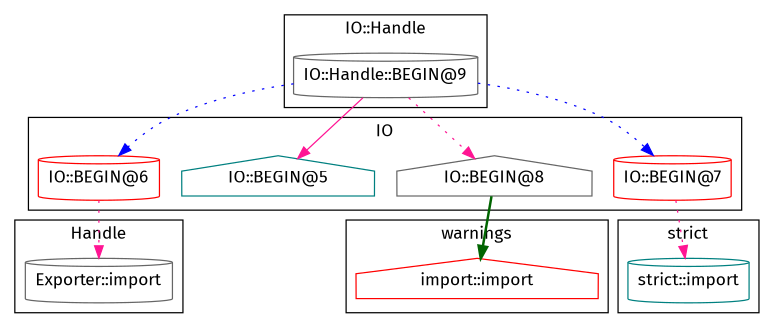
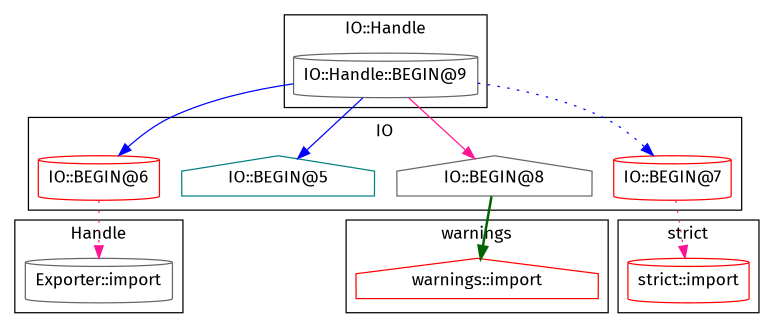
  digraph {
    fontname="Fira Sans"
    node [color=red fontname="Fira Sans" shape=cylinder]
    edge [color=deeppink fontname="Fira Sans" style=dotted]
    "IO::BEGIN@6"
    "IO::BEGIN@8" [color=gray40 shape=house]
    "IO::BEGIN@5" [color=teal shape=house]
    "IO::BEGIN@7"
    "IO::Handle::BEGIN@9" [color=gray40]
    "Exporter::import" [color=gray40]
-   "strict::import" [color=teal]
-   "warnings::import" [shape=house label="import::import"]
+   "strict::import"
+   "warnings::import" [shape=house]
    subgraph cluster_1 {
      label=IO
      "IO::BEGIN@6"
      "IO::BEGIN@8"
      "IO::BEGIN@5"
      "IO::BEGIN@7"
    }
    subgraph cluster_2 {
      label="IO::Handle"
      "IO::Handle::BEGIN@9"
    }
    subgraph cluster_3 {
      label=Handle
      "Exporter::import"
    }
    subgraph cluster_4 {
      label="strict"
      "strict::import"
    }
    subgraph cluster_5 {
      label=warnings
      "warnings::import"
    }
    "IO::BEGIN@6" -> "Exporter::import"
    "IO::BEGIN@8" -> "warnings::import" [color=darkgreen style=bold]
    "IO::BEGIN@7" -> "strict::import"
-   "IO::Handle::BEGIN@9" -> "IO::BEGIN@6" [color=blue]
-   "IO::Handle::BEGIN@9" -> "IO::BEGIN@8"
-   "IO::Handle::BEGIN@9" -> "IO::BEGIN@5" [style=solid]
+   "IO::Handle::BEGIN@9" -> "IO::BEGIN@6" [color=blue style=solid]
+   "IO::Handle::BEGIN@9" -> "IO::BEGIN@8" [style=solid]
+   "IO::Handle::BEGIN@9" -> "IO::BEGIN@5" [color=blue style=solid]
    "IO::Handle::BEGIN@9" -> "IO::BEGIN@7" [color=blue]
  }
